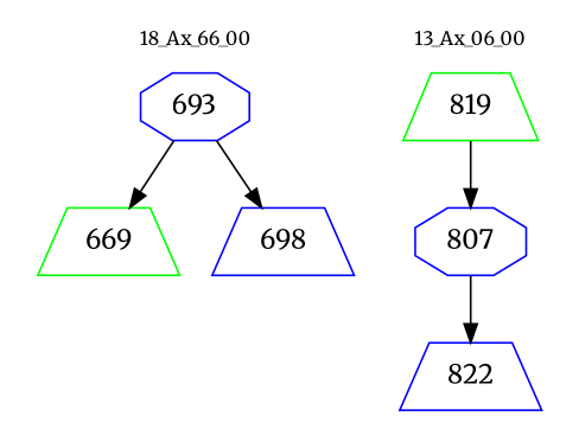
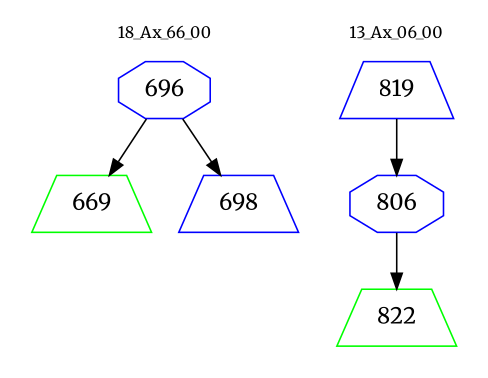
  digraph {
    fontname=Merriweather
    node [color=blue fontname=Merriweather shape=trapezium]
    edge [color=black fontname=Merriweather]
-   n1 [label=693 shape=octagon]
+   n1 [label=696 shape=octagon]
    n2 [color=green label=669]
    n3 [label=698]
-   n4 [label=807 shape=octagon]
-   n5 [color=green label=819]
-   n6 [label=822]
+   n4 [label=806 shape=octagon]
+   n5 [label=819]
+   n6 [color=green label=822]
    subgraph cluster_1 {
      color=white
      fontsize=10
      label="18_Ax_66_00"
      n1
      n2
      n3
    }
    subgraph cluster_2 {
      color=white
      fontsize=10
      label="13_Ax_06_00"
      n4
      n5
      n6
    }
    n1 -> n2
    n1 -> n3
    n4 -> n6
    n5 -> n4
  }
